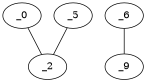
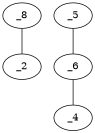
  graph {
-   _0 [x=2.25187 y=2.83535]
+   _0 [x=2.25187 y=2.83535 label=_8]
    _2 [x=0.815206 y=2.64479]
    n3 [label=_5 x=0.754837 y=0.600101]
    n4 [label=_6 x=0.682865 y=1.80855]
-   _4 [x=1.86485 y=1.81057 label=_9]
+   _4 [x=1.86485 y=1.81057]
    _0 -- _2
-   n3 -- _2
+   n3 -- n4
    n4 -- _4
  }
